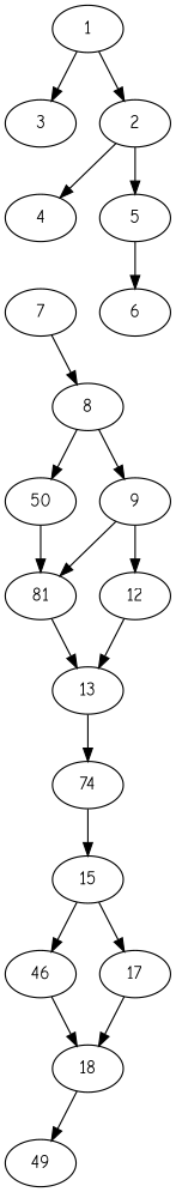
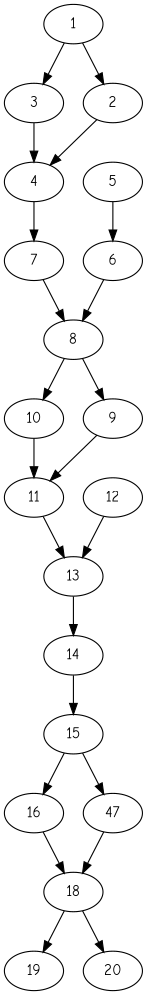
  digraph {
    fontname="Comic Neue"
    node [alpha=0.18 fontname="Comic Neue"]
    edge [fontname="Comic Neue"]
    1 [expect_size=25913344]
    2 [alpha=0.11 expect_size=51368960]
    3 [alpha=0.17 expect_size=24440832]
    4 [expect_size=24977408]
    5 [alpha=0.09 expect_size=37178368]
    7 [alpha=0.06 expect_size=11373568]
    6 [alpha=0.12 expect_size=5687296]
    8 [alpha=0.03 expect_size=40765440]
    9 [alpha=0.09 expect_size=21797888]
-   10 [alpha=0.16 expect_size=45120512 label=50]
-   11 [alpha=0.04 expect_size=23189504 label=81]
+   10 [alpha=0.16 expect_size=45120512]
+   11 [alpha=0.04 expect_size=23189504]
    12 [alpha=0.05 expect_size=19277824]
    13 [alpha=0.15 expect_size=44818432]
-   14 [alpha=0.10 expect_size=38653952 label=74]
+   14 [alpha=0.10 expect_size=38653952]
    15 [alpha=0.06 expect_size=33357824]
-   16 [alpha=0.11 expect_size=8265728 label=46]
-   17 [alpha=0.05 expect_size=35898368]
+   16 [alpha=0.11 expect_size=8265728]
+   17 [alpha=0.05 expect_size=35898368 label=47]
    18 [alpha=0.02 expect_size=50323456]
-   19 [alpha=0.02 expect_size=11115520 label=49]
+   19 [alpha=0.02 expect_size=11115520]
+   20 [alpha=0.19 expect_size=31596544]
    1 -> 2
    1 -> 3
    2 -> 4
-   2 -> 5
+   3 -> 4
+   4 -> 7
    5 -> 6
    7 -> 8
+   6 -> 8
    8 -> 9
    8 -> 10
    9 -> 11
-   9 -> 12
    10 -> 11
    11 -> 13
    12 -> 13
    13 -> 14
    14 -> 15
    15 -> 16
    15 -> 17
    16 -> 18
    17 -> 18
    18 -> 19
+   18 -> 20
  }
